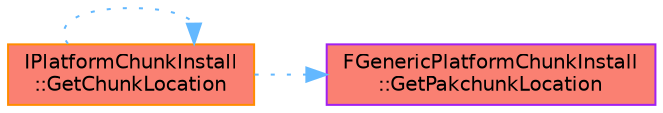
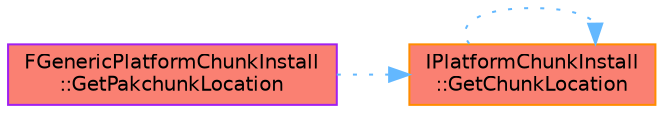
  digraph {
    rankdir=LR
    node [fillcolor=salmon fontname=Helvetica fontsize=10 shape=box style=filled]
    edge [color=steelblue1 fontname=Helvetica fontsize=10 labelfontname=Helvetica labelfontsize=10 style=dotted]
    n1 [color=purple fontcolor=black height=0.2 label="FGenericPlatformChunkInstall\l::GetPakchunkLocation" width=0.4]
    n2 [color=darkorange height=0.2 label="IPlatformChunkInstall\l::GetChunkLocation" width=0.4]
-   n2 -> n1
+   n1 -> n2
    n2 -> n2
  }
